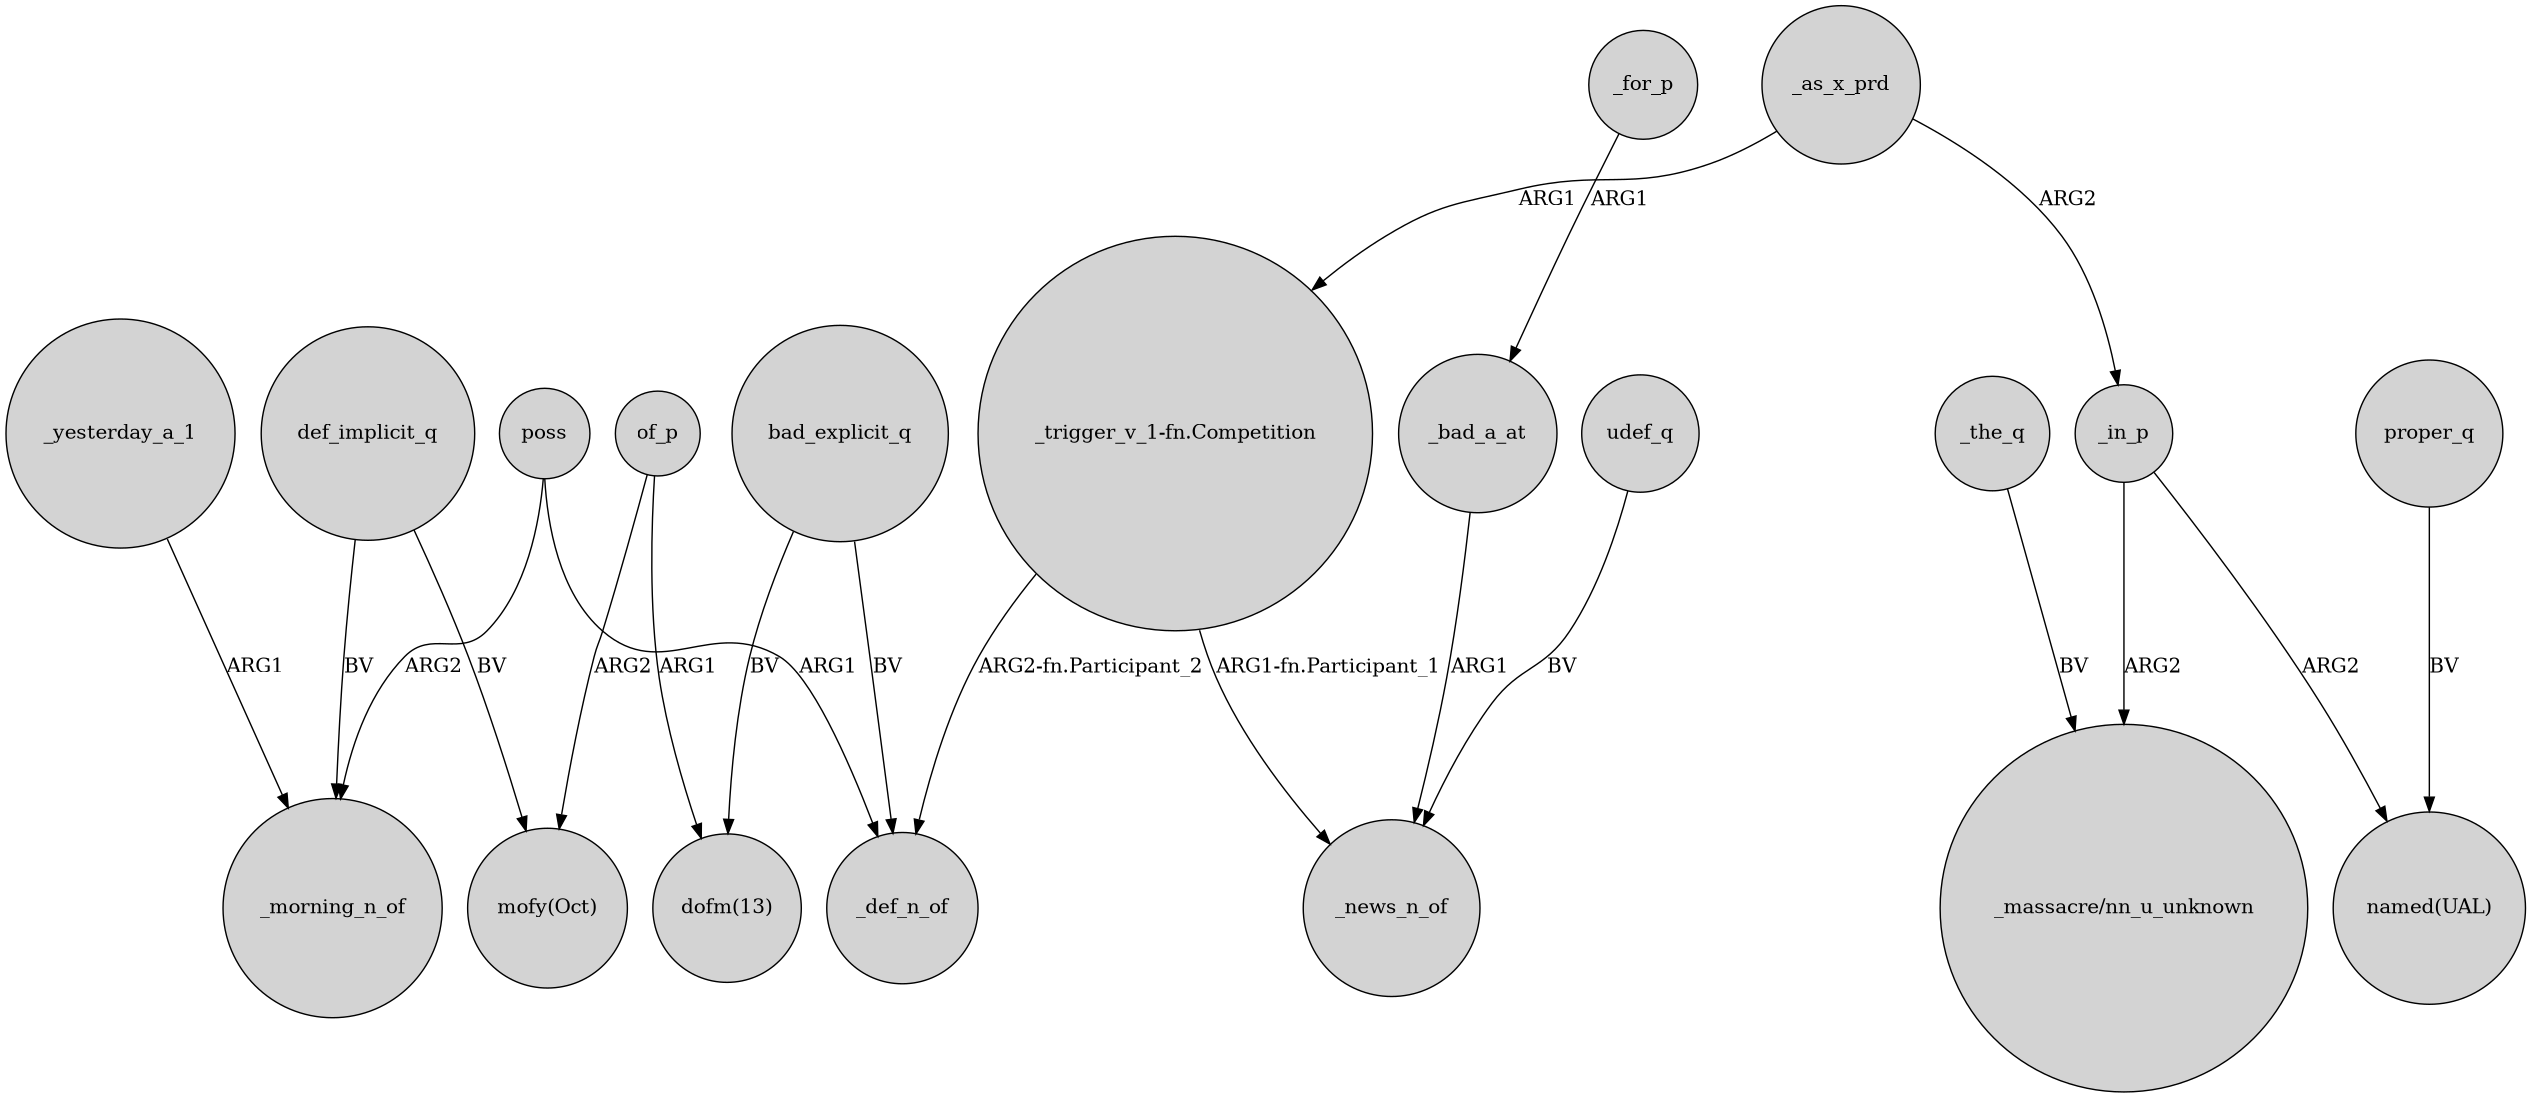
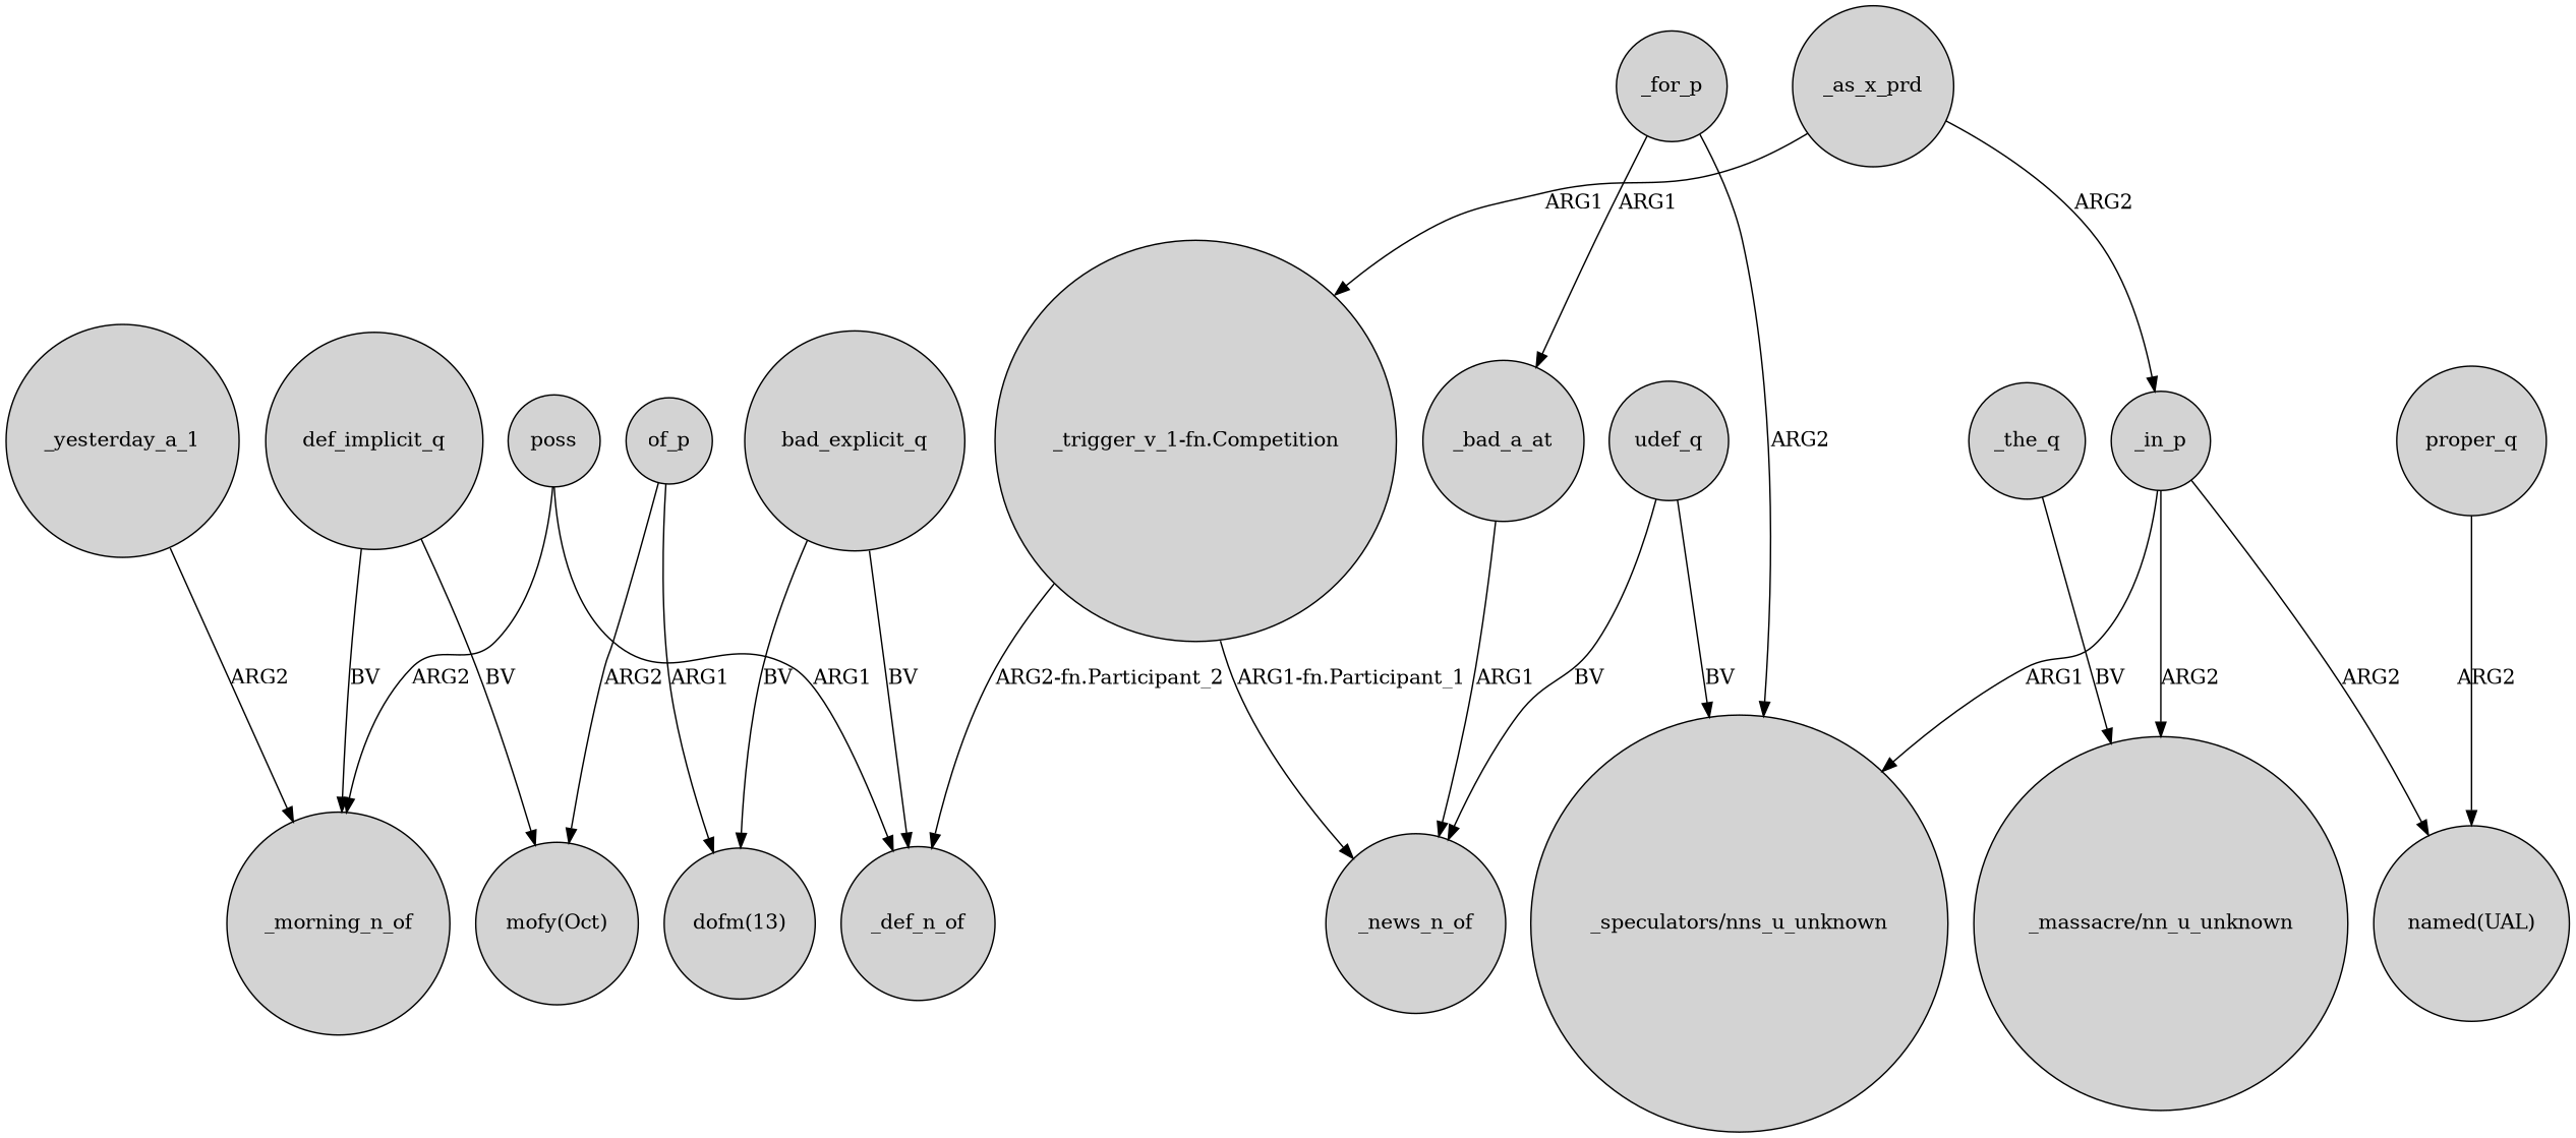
  digraph {
    node [shape=circle style=filled]
    udef_q
    _news_n_of
+   "_speculators/nns_u_unknown"
    poss
    _morning_n_of
    n6 [label=_def_n_of]
    "_trigger_v_1-fn.Competition"
    _in_p
    "_massacre/nn_u_unknown"
    "named(UAL)"
    of_p
    "dofm(13)"
    "mofy(Oct)"
    _for_p
    _bad_a_at
    n16 [label=bad_explicit_q]
    proper_q
    def_implicit_q
    _yesterday_a_1
    _as_x_prd
    _the_q
    udef_q -> _news_n_of [label=BV]
+   udef_q -> "_speculators/nns_u_unknown" [label=BV]
    poss -> _morning_n_of [label=ARG2]
    poss -> n6 [label=ARG1]
    "_trigger_v_1-fn.Competition" -> _news_n_of [label="ARG1-fn.Participant_1"]
    "_trigger_v_1-fn.Competition" -> n6 [label="ARG2-fn.Participant_2"]
+   _in_p -> "_speculators/nns_u_unknown" [label=ARG1]
    _in_p -> "_massacre/nn_u_unknown" [label=ARG2]
    _in_p -> "named(UAL)" [label=ARG2]
    of_p -> "dofm(13)" [label=ARG1]
    of_p -> "mofy(Oct)" [label=ARG2]
+   _for_p -> "_speculators/nns_u_unknown" [label=ARG2]
    _for_p -> _bad_a_at [label=ARG1]
    _bad_a_at -> _news_n_of [label=ARG1]
    n16 -> n6 [label=BV]
    n16 -> "dofm(13)" [label=BV]
-   proper_q -> "named(UAL)" [label=BV]
+   proper_q -> "named(UAL)" [label=ARG2]
    def_implicit_q -> _morning_n_of [label=BV]
    def_implicit_q -> "mofy(Oct)" [label=BV]
-   _yesterday_a_1 -> _morning_n_of [label=ARG1]
+   _yesterday_a_1 -> _morning_n_of [label=ARG2]
    _as_x_prd -> "_trigger_v_1-fn.Competition" [label=ARG1]
    _as_x_prd -> _in_p [label=ARG2]
    _the_q -> "_massacre/nn_u_unknown" [label=BV]
  }
